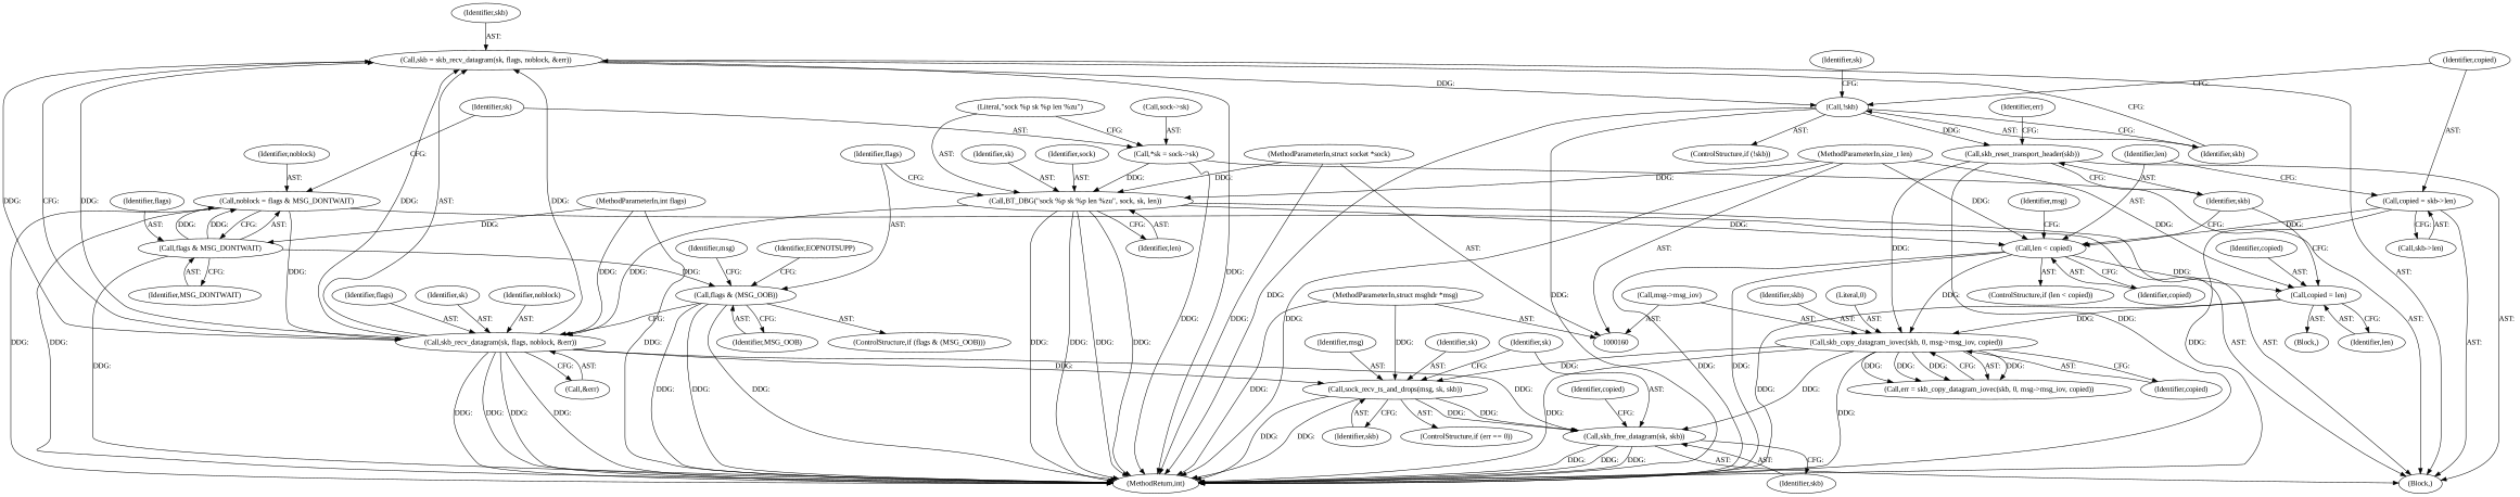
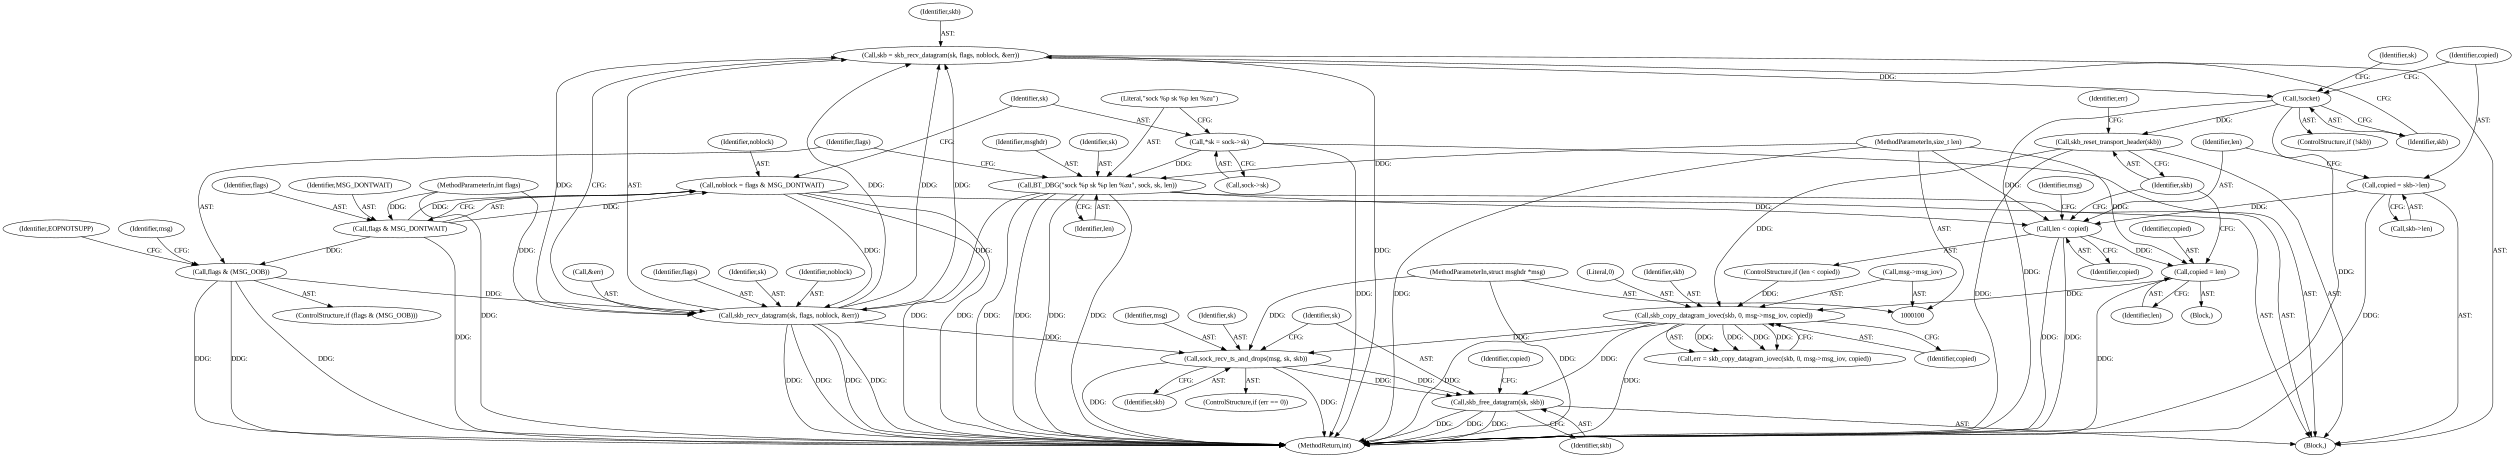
  digraph {
    fontname="Liberation Serif"
    node [fontname="Liberation Serif"]
    edge [fontname="Liberation Serif"]
    n1 [label="(Call,skb_free_datagram(sk, skb))"]
    n2 [label="(Identifier,skb)"]
    n3 [label="(Block,)"]
    n4 [label="(MethodReturn,int)"]
    n5 [label="(Call,skb_recv_datagram(sk, flags, noblock, &err))"]
    n6 [label="(Call,sock_recv_ts_and_drops(msg, sk, skb))"]
    n7 [label="(Call,skb = skb_recv_datagram(sk, flags, noblock, &err))"]
    n8 [label="(Call,&err)"]
    n9 [label="(Identifier,skb)"]
    n10 [label="(ControlStructure,if (err == 0))"]
-   n11 [label="(Call,!skb)"]
+   n11 [label="(Call,!socket)"]
    n12 [label="(Call,BT_DBG(\"sock %p sk %p len %zu\", sock, sk, len))"]
    n13 [label="(Call,len < copied)"]
    n14 [label="(Identifier,len)"]
    n15 [label="(Call,copied = len)"]
    n16 [label="(Call,skb_copy_datagram_iovec(skb, 0, msg->msg_iov, copied))"]
    n17 [label="(ControlStructure,if (len < copied))"]
    n18 [label="(Identifier,copied)"]
-   n19 [label="(MethodParameterIn,struct socket *sock)"]
-   1000100 [label=1000160]
+   1000100
    n21 [label="(Call,*sk = sock->sk)"]
    n22 [label="(Call,sock->sk)"]
    n23 [label="(MethodParameterIn,size_t len)"]
    n24 [label="(Identifier,len)"]
    n25 [label="(Block,)"]
    n26 [label="(Call,flags & (MSG_OOB))"]
-   n27 [label="(Identifier,MSG_OOB)"]
    n28 [label="(ControlStructure,if (flags & (MSG_OOB)))"]
    n29 [label="(Call,flags & MSG_DONTWAIT)"]
    n30 [label="(Call,noblock = flags & MSG_DONTWAIT)"]
    n31 [label="(Identifier,MSG_DONTWAIT)"]
    n32 [label="(MethodParameterIn,int flags)"]
    n33 [label="(MethodParameterIn,struct msghdr *msg)"]
    n34 [label="(Identifier,copied)"]
    n35 [label="(Call,err = skb_copy_datagram_iovec(skb, 0, msg->msg_iov, copied))"]
    n36 [label="(Call,skb_reset_transport_header(skb))"]
    n37 [label="(Identifier,skb)"]
    n38 [label="(ControlStructure,if (!skb))"]
    n39 [label="(Identifier,skb)"]
    n40 [label="(Call,copied = skb->len)"]
    n41 [label="(Call,skb->len)"]
    n42 [label="(Identifier,err)"]
    n43 [label="(Identifier,sk)"]
    n44 [label="(Call,msg->msg_iov)"]
    n45 [label="(Identifier,copied)"]
    n46 [label="(Identifier,flags)"]
    n47 [label="(Identifier,flags)"]
    n48 [label="(Identifier,noblock)"]
    n49 [label="(Identifier,skb)"]
    n50 [label="(Identifier,skb)"]
    n51 [label="(Identifier,sk)"]
    n52 [label="(Identifier,msg)"]
-   n53 [label="(Identifier,sock)"]
+   n53 [label="(Identifier,msghdr)"]
    n54 [label="(Identifier,flags)"]
    n55 [label="(Identifier,EOPNOTSUPP)"]
    n56 [label="(Identifier,sk)"]
    n57 [label="(Identifier,copied)"]
    n58 [label="(Identifier,len)"]
    n59 [label="(Identifier,msg)"]
    n60 [label="(Identifier,copied)"]
    n61 [label="(Identifier,sk)"]
    n62 [label="(Identifier,sk)"]
    n63 [label="(Identifier,msg)"]
    n64 [label="(Literal,0)"]
    n65 [label="(Identifier,sk)"]
    n66 [label="(Literal,\"sock %p sk %p len %zu\")"]
    n67 [label="(Identifier,noblock)"]
    n1 -> n2 [label="CFG: "]
    n1 -> n3 [label="AST: "]
    n1 -> n4 [label="DDG: "]
    n1 -> n4 [label="DDG: "]
    n1 -> n4 [label="DDG: "]
    n2 -> n1 [label="AST: "]
-   n5 -> n1 [label="DDG: "]
    n5 -> n4 [label="DDG: "]
    n5 -> n4 [label="DDG: "]
    n5 -> n4 [label="DDG: "]
    n5 -> n4 [label="DDG: "]
    n5 -> n6 [label="DDG: "]
    n5 -> n7 [label="AST: "]
    n5 -> n7 [label="DDG: "]
    n5 -> n7 [label="DDG: "]
    n5 -> n7 [label="DDG: "]
    n5 -> n7 [label="DDG: "]
-   n5 -> n8 [label="CFG: "]
    n6 -> n1 [label="DDG: "]
    n6 -> n1 [label="DDG: "]
    n6 -> n4 [label="DDG: "]
    n6 -> n4 [label="DDG: "]
    n6 -> n9 [label="CFG: "]
    n6 -> n10 [label="AST: "]
    n7 -> n3 [label="AST: "]
    n7 -> n4 [label="DDG: "]
    n7 -> n5 [label="CFG: "]
    n7 -> n11 [label="DDG: "]
    n8 -> n5 [label="AST: "]
    n9 -> n6 [label="AST: "]
    n11 -> n4 [label="DDG: "]
    n11 -> n4 [label="DDG: "]
    n11 -> n36 [label="DDG: "]
    n11 -> n38 [label="AST: "]
    n11 -> n39 [label="CFG: "]
    n12 -> n3 [label="AST: "]
    n12 -> n4 [label="DDG: "]
    n12 -> n4 [label="DDG: "]
    n12 -> n4 [label="DDG: "]
    n12 -> n4 [label="DDG: "]
    n12 -> n5 [label="DDG: "]
    n12 -> n13 [label="DDG: "]
    n12 -> n14 [label="CFG: "]
    n13 -> n4 [label="DDG: "]
    n13 -> n4 [label="DDG: "]
    n13 -> n15 [label="DDG: "]
-   n13 -> n16 [label="DDG: "]
+   n17 -> n16 [label="DDG: "]
    n13 -> n17 [label="AST: "]
    n13 -> n18 [label="CFG: "]
    n14 -> n12 [label="AST: "]
    n15 -> n4 [label="DDG: "]
    n15 -> n16 [label="DDG: "]
    n15 -> n24 [label="CFG: "]
    n15 -> n25 [label="AST: "]
    n16 -> n1 [label="DDG: "]
    n16 -> n4 [label="DDG: "]
    n16 -> n4 [label="DDG: "]
    n16 -> n6 [label="DDG: "]
    n16 -> n34 [label="CFG: "]
    n16 -> n35 [label="AST: "]
    n16 -> n35 [label="DDG: "]
    n16 -> n35 [label="DDG: "]
    n16 -> n35 [label="DDG: "]
    n16 -> n35 [label="DDG: "]
    n18 -> n13 [label="AST: "]
-   n19 -> n4 [label="DDG: "]
-   n19 -> n12 [label="DDG: "]
-   n19 -> 1000100 [label="AST: "]
    n21 -> n3 [label="AST: "]
    n21 -> n4 [label="DDG: "]
    n21 -> n12 [label="DDG: "]
+   n21 -> n22 [label="CFG: "]
    n22 -> n21 [label="AST: "]
    n23 -> n4 [label="DDG: "]
    n23 -> n12 [label="DDG: "]
    n23 -> n13 [label="DDG: "]
    n23 -> n15 [label="DDG: "]
    n23 -> 1000100 [label="AST: "]
    n24 -> n15 [label="AST: "]
    n26 -> n4 [label="DDG: "]
    n26 -> n4 [label="DDG: "]
    n26 -> n4 [label="DDG: "]
-   n26 -> n5 [label="CFG: "]
-   n26 -> n27 [label="CFG: "]
+   n26 -> n5 [label="DDG: "]
    n26 -> n28 [label="AST: "]
-   n27 -> n26 [label="AST: "]
    n29 -> n4 [label="DDG: "]
    n29 -> n26 [label="DDG: "]
    n29 -> n30 [label="AST: "]
    n29 -> n30 [label="DDG: "]
    n29 -> n30 [label="DDG: "]
-   n29 -> n31 [label="CFG: "]
    n30 -> n3 [label="AST: "]
    n30 -> n4 [label="DDG: "]
    n30 -> n4 [label="DDG: "]
    n30 -> n5 [label="DDG: "]
    n30 -> n29 [label="CFG: "]
    n31 -> n29 [label="AST: "]
    n32 -> n4 [label="DDG: "]
    n32 -> n5 [label="DDG: "]
    n32 -> n29 [label="DDG: "]
    n33 -> n4 [label="DDG: "]
    n33 -> n6 [label="DDG: "]
    n33 -> 1000100 [label="AST: "]
    n34 -> n16 [label="AST: "]
    n35 -> n16 [label="CFG: "]
    n36 -> n3 [label="AST: "]
    n36 -> n4 [label="DDG: "]
    n36 -> n16 [label="DDG: "]
    n36 -> n37 [label="CFG: "]
    n37 -> n13 [label="CFG: "]
    n37 -> n15 [label="CFG: "]
    n37 -> n36 [label="AST: "]
    n39 -> n7 [label="CFG: "]
    n39 -> n11 [label="AST: "]
    n40 -> n3 [label="AST: "]
    n40 -> n4 [label="DDG: "]
    n40 -> n13 [label="DDG: "]
    n40 -> n41 [label="CFG: "]
    n41 -> n40 [label="AST: "]
    n42 -> n36 [label="CFG: "]
    n43 -> n6 [label="AST: "]
    n44 -> n16 [label="AST: "]
    n44 -> 1000100 [label="AST: "]
    n45 -> n15 [label="AST: "]
    n46 -> n5 [label="AST: "]
    n47 -> n29 [label="AST: "]
    n48 -> n30 [label="AST: "]
    n49 -> n7 [label="AST: "]
    n50 -> n16 [label="AST: "]
    n51 -> n5 [label="AST: "]
    n52 -> n26 [label="CFG: "]
    n53 -> n12 [label="AST: "]
    n54 -> n12 [label="CFG: "]
    n54 -> n26 [label="AST: "]
    n55 -> n26 [label="CFG: "]
    n56 -> n12 [label="AST: "]
    n57 -> n11 [label="CFG: "]
    n57 -> n40 [label="AST: "]
    n58 -> n13 [label="AST: "]
    n58 -> n40 [label="CFG: "]
    n59 -> n6 [label="AST: "]
    n60 -> n1 [label="CFG: "]
    n61 -> n21 [label="AST: "]
    n61 -> n30 [label="CFG: "]
    n62 -> n11 [label="CFG: "]
    n63 -> n13 [label="CFG: "]
    n64 -> n16 [label="AST: "]
    n65 -> n1 [label="AST: "]
    n65 -> n6 [label="CFG: "]
    n66 -> n12 [label="AST: "]
    n66 -> n21 [label="CFG: "]
    n67 -> n5 [label="AST: "]
  }
